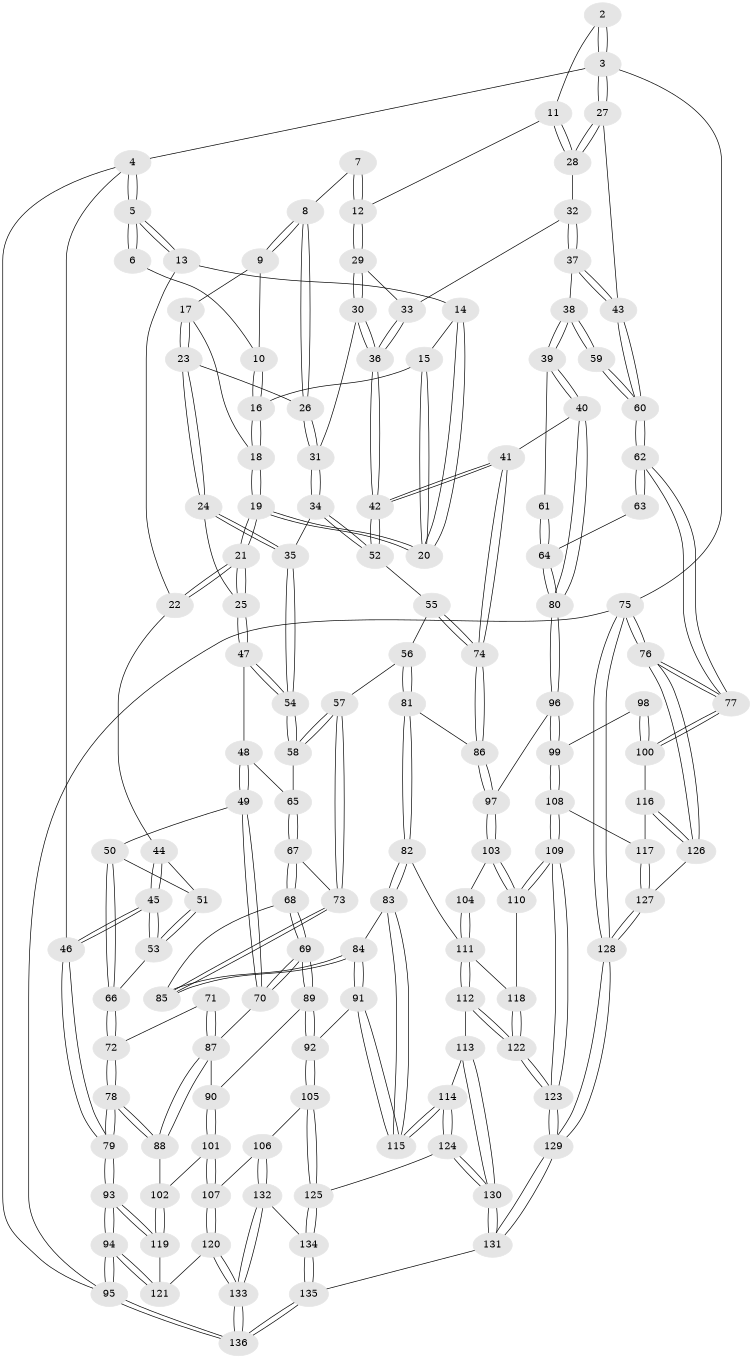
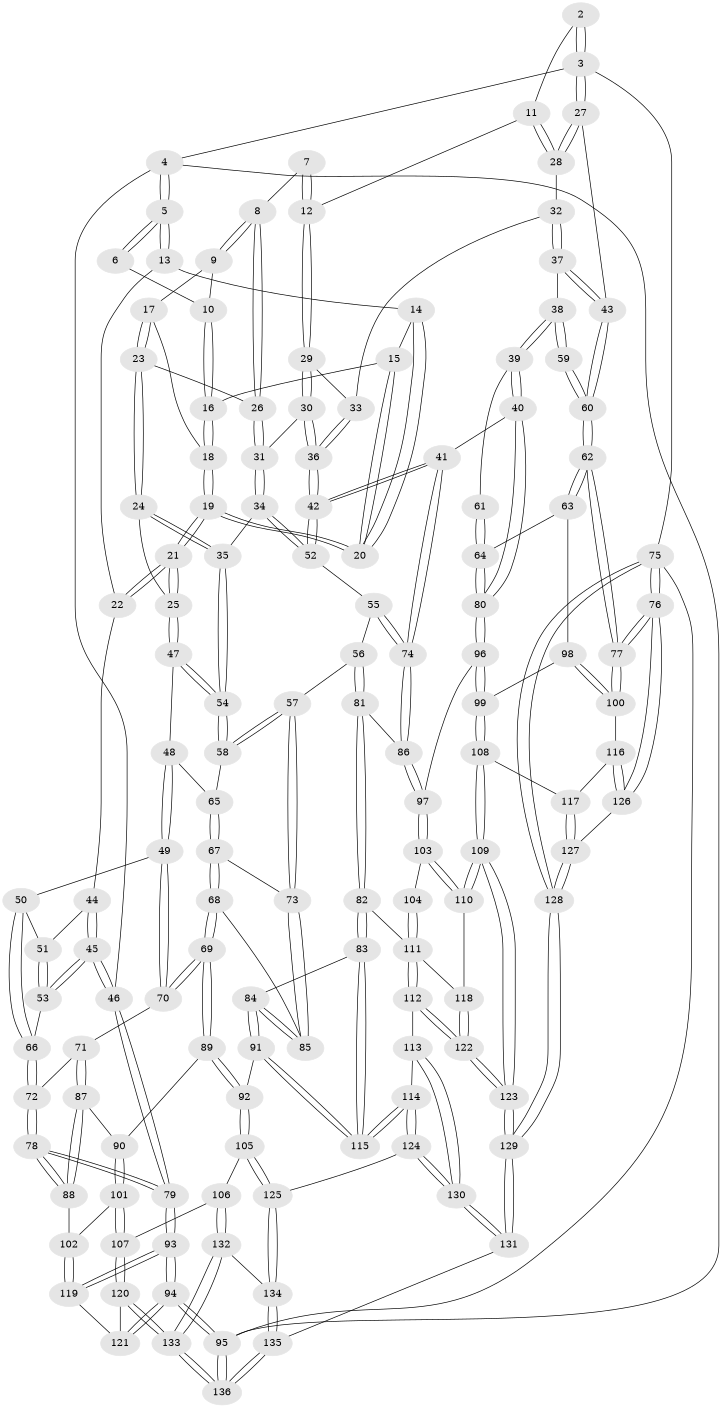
  graph {
    node [color=gray90 style=filled]
    2
    3
    11
    7
    8
    12
    4
    27
    75
    28
    5
    46
    95
    43
    76
    128
    6
    13
    79
    136
    10
    14
    22
    16
    9
    26
    29
    17
    31
    18
    23
    32
    30
    33
    15
    20
    44
    19
    24
    21
    25
    47
    45
    51
    35
    54
    48
    34
    60
    37
    36
    42
    52
    38
    55
    58
    39
    59
    40
    61
    41
    80
    64
    74
    96
    86
    62
    53
    66
    93
    49
    65
    50
    70
    67
    71
    72
    56
    57
    81
    73
    82
    85
    63
    77
    98
    100
    99
    68
    78
    69
    89
    90
    92
    87
    88
    97
    126
    129
    127
    116
    102
    94
    119
    83
    111
    84
    115
    104
    91
    103
    101
    105
    107
    106
    125
    121
    108
    110
    109
    117
    120
    118
    112
    132
    134
    133
    123
    122
    113
    114
    130
    124
    131
    135
    2 -- 3
    2 -- 3
    2 -- 11
    3 -- 4
    3 -- 27
    3 -- 27
    3 -- 75
    11 -- 12
    11 -- 28
    11 -- 28
    7 -- 8
    7 -- 12
    7 -- 12
    8 -- 9
    8 -- 9
    8 -- 26
    8 -- 26
    12 -- 29
    12 -- 29
    4 -- 5
    4 -- 5
    4 -- 46
    4 -- 95
    27 -- 28
    27 -- 28
    27 -- 43
    75 -- 95
    75 -- 76
    75 -- 76
    75 -- 128
    75 -- 128
    28 -- 32
    5 -- 6
    5 -- 6
    5 -- 13
    5 -- 13
    46 -- 79
    46 -- 79
    95 -- 136
    95 -- 136
    43 -- 60
    43 -- 60
    76 -- 77
    76 -- 77
    76 -- 126
    76 -- 126
    128 -- 129
    128 -- 129
    6 -- 10
    13 -- 14
    13 -- 22
    79 -- 93
    79 -- 93
    10 -- 16
    10 -- 16
    14 -- 15
    14 -- 20
    14 -- 20
    22 -- 44
    16 -- 18
    16 -- 18
    9 -- 10
    9 -- 17
    26 -- 31
    26 -- 31
    29 -- 30
    29 -- 30
    29 -- 33
    17 -- 18
    17 -- 23
    17 -- 23
    31 -- 34
    31 -- 34
    18 -- 19
    18 -- 19
    23 -- 26
    23 -- 24
    23 -- 24
    32 -- 33
    32 -- 37
    32 -- 37
    30 -- 31
    30 -- 36
    30 -- 36
    33 -- 36
    33 -- 36
    15 -- 16
    15 -- 20
    15 -- 20
    44 -- 45
    44 -- 45
    44 -- 51
    19 -- 20
    19 -- 20
    19 -- 21
    19 -- 21
    24 -- 25
    24 -- 35
    24 -- 35
    21 -- 22
    21 -- 22
    21 -- 25
    21 -- 25
    25 -- 47
    25 -- 47
    47 -- 54
    47 -- 54
    47 -- 48
    45 -- 46
    45 -- 46
    45 -- 53
    45 -- 53
    51 -- 53
    51 -- 53
    35 -- 54
    35 -- 54
    54 -- 58
    54 -- 58
    48 -- 49
    48 -- 49
    48 -- 65
    34 -- 35
    34 -- 52
    34 -- 52
    60 -- 62
    60 -- 62
    37 -- 43
    37 -- 43
    37 -- 38
    36 -- 42
    36 -- 42
    42 -- 52
    42 -- 52
    52 -- 55
    38 -- 39
    38 -- 39
    38 -- 59
    38 -- 59
    55 -- 74
    55 -- 74
    55 -- 56
    58 -- 65
    39 -- 40
    39 -- 40
    39 -- 61
    59 -- 60
    59 -- 60
    40 -- 41
    40 -- 80
    40 -- 80
    61 -- 64
    61 -- 64
    41 -- 42
    41 -- 42
    41 -- 74
    41 -- 74
    80 -- 96
    80 -- 96
    64 -- 80
    64 -- 80
    74 -- 86
    74 -- 86
    96 -- 99
    96 -- 99
    96 -- 97
    86 -- 97
    86 -- 97
    62 -- 63
    62 -- 63
    62 -- 77
    62 -- 77
    53 -- 66
    66 -- 72
    66 -- 72
    93 -- 94
    93 -- 94
    93 -- 119
    93 -- 119
    49 -- 50
    49 -- 70
    49 -- 70
    65 -- 67
    65 -- 67
    50 -- 51
    50 -- 66
    50 -- 66
-   70 -- 87
+   70 -- 71
    67 -- 73
    67 -- 68
    67 -- 68
    71 -- 72
    71 -- 87
    71 -- 87
    72 -- 78
    72 -- 78
    56 -- 57
    56 -- 81
    56 -- 81
    57 -- 58
    57 -- 58
    57 -- 73
    57 -- 73
    81 -- 86
    81 -- 82
    81 -- 82
    73 -- 85
    73 -- 85
    82 -- 83
    82 -- 83
    82 -- 111
    63 -- 64
+   63 -- 98
    77 -- 100
    77 -- 100
    98 -- 100
    98 -- 100
    98 -- 99
    100 -- 116
    99 -- 108
    99 -- 108
    68 -- 85
    68 -- 69
    68 -- 69
    78 -- 79
    78 -- 79
    78 -- 88
    78 -- 88
    69 -- 70
    69 -- 70
    69 -- 89
    69 -- 89
    89 -- 90
    89 -- 92
    89 -- 92
    90 -- 101
    90 -- 101
    92 -- 105
    92 -- 105
    87 -- 90
    87 -- 88
    87 -- 88
    88 -- 102
    97 -- 103
    97 -- 103
    126 -- 127
    129 -- 131
    129 -- 131
    127 -- 128
    127 -- 128
    116 -- 126
    116 -- 126
    116 -- 117
    102 -- 119
    102 -- 119
    94 -- 95
    94 -- 95
    94 -- 121
    94 -- 121
    119 -- 121
    83 -- 84
    83 -- 115
    83 -- 115
    111 -- 118
    111 -- 112
    111 -- 112
    84 -- 85
    84 -- 85
    84 -- 91
    84 -- 91
    104 -- 111
    104 -- 111
    91 -- 92
    91 -- 115
    91 -- 115
    103 -- 104
    103 -- 110
    103 -- 110
    101 -- 102
    101 -- 107
    101 -- 107
    105 -- 106
    105 -- 125
    105 -- 125
    107 -- 120
    107 -- 120
    106 -- 107
    106 -- 132
    106 -- 132
    125 -- 134
    125 -- 134
    108 -- 109
    108 -- 109
    108 -- 117
    110 -- 118
    109 -- 110
    109 -- 110
    109 -- 123
    109 -- 123
    117 -- 127
    117 -- 127
    120 -- 121
    120 -- 133
    120 -- 133
    118 -- 122
    118 -- 122
    112 -- 122
    112 -- 122
    112 -- 113
    132 -- 134
    132 -- 133
    132 -- 133
    134 -- 135
    134 -- 135
    133 -- 136
    133 -- 136
    123 -- 129
    123 -- 129
    122 -- 123
    122 -- 123
    113 -- 114
    113 -- 130
    113 -- 130
    114 -- 115
    114 -- 115
    114 -- 124
    114 -- 124
    130 -- 131
    130 -- 131
    124 -- 125
    124 -- 130
    124 -- 130
    131 -- 135
    135 -- 136
    135 -- 136
  }
